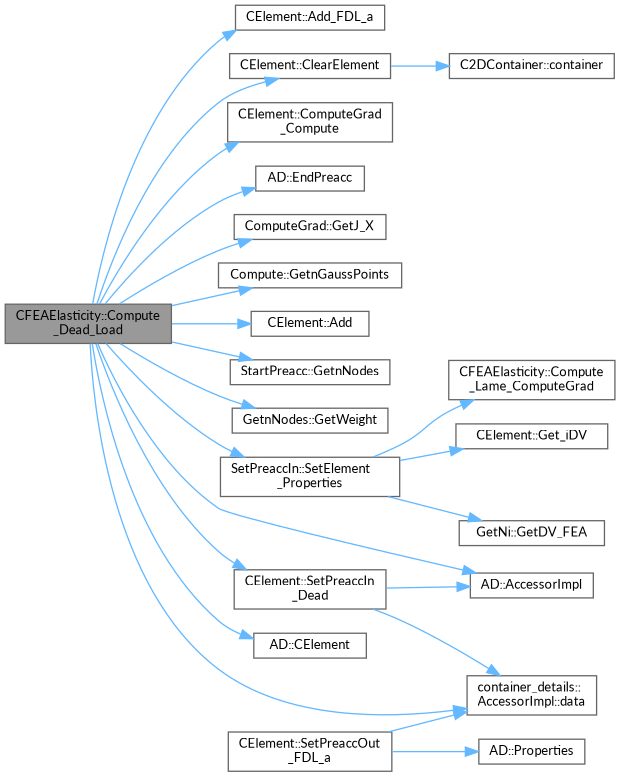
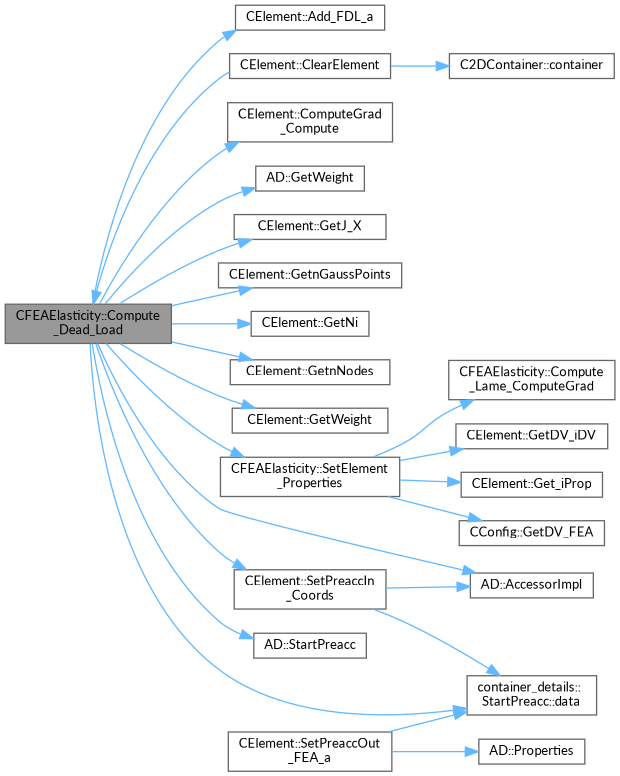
  digraph {
    fontname=Lato
    rankdir=LR
    node [color=grey40 fillcolor=white fontname=Lato fontsize=10 shape=box style=filled]
    edge [color=steelblue1 fontname=Lato fontsize=10 labelfontname=Helvetica labelfontsize=10 style=solid]
    n1 [color=gray40 fillcolor=grey60 fontcolor=black height=0.2 label="CFEAElasticity::Compute\l_Dead_Load" width=0.4]
    n2 [height=0.2 label="CElement::Add_FDL_a" width=0.4]
    n3 [height=0.2 label="CElement::ClearElement" width=0.4]
    n4 [height=0.2 label="CElement::ComputeGrad\l_Compute" width=0.4]
-   n5 [height=0.2 label="AD::EndPreacc" width=0.4]
-   n6 [height=0.2 label="ComputeGrad::GetJ_X" width=0.4]
-   n7 [height=0.2 label="Compute::GetnGaussPoints" width=0.4]
-   n8 [height=0.2 label="CElement::Add" width=0.4]
-   n9 [height=0.2 label="StartPreacc::GetnNodes" width=0.4]
-   n10 [height=0.2 label="GetnNodes::GetWeight" width=0.4]
-   n11 [height=0.2 label="SetPreaccIn::SetElement\l_Properties" width=0.4]
+   n5 [height=0.2 label="AD::GetWeight" width=0.4]
+   n6 [height=0.2 label="CElement::GetJ_X" width=0.4]
+   n7 [height=0.2 label="CElement::GetnGaussPoints" width=0.4]
+   n8 [height=0.2 label="CElement::GetNi" width=0.4]
+   n9 [height=0.2 label="CElement::GetnNodes" width=0.4]
+   n10 [height=0.2 label="CElement::GetWeight" width=0.4]
+   n11 [height=0.2 label="CFEAElasticity::SetElement\l_Properties" width=0.4]
    n12 [height=0.2 label="AD::AccessorImpl" width=0.4]
-   n13 [height=0.2 label="CElement::SetPreaccIn\l_Dead" width=0.4]
-   n14 [height=0.2 label="AD::CElement" width=0.4]
-   n15 [height=0.2 label="container_details::\lAccessorImpl::data" width=0.4]
+   n13 [height=0.2 label="CElement::SetPreaccIn\l_Coords" width=0.4]
+   n14 [height=0.2 label="AD::StartPreacc" width=0.4]
+   n15 [height=0.2 label="container_details::\lStartPreacc::data" width=0.4]
    n16 [height=0.2 label="C2DContainer::container" width=0.4]
    n17 [height=0.2 label="CFEAElasticity::Compute\l_Lame_ComputeGrad" width=0.4]
-   n18 [height=0.2 label="CElement::Get_iDV" width=0.4]
-   n20 [height=0.2 label="GetNi::GetDV_FEA" width=0.4]
-   n21 [height=0.2 label="CElement::SetPreaccOut\l_FDL_a" width=0.4]
+   n18 [height=0.2 label="CElement::GetDV_iDV" width=0.4]
+   n19 [height=0.2 label="CElement::Get_iProp" width=0.4]
+   n20 [height=0.2 label="CConfig::GetDV_FEA" width=0.4]
+   n21 [height=0.2 label="CElement::SetPreaccOut\l_FEA_a" width=0.4]
    n22 [height=0.2 label="AD::Properties" width=0.4]
    n1 -> n2
-   n1 -> n3
+   n3 -> n1
    n1 -> n4
    n1 -> n5
    n1 -> n6
    n1 -> n7
    n1 -> n8
    n1 -> n9
    n1 -> n10
    n1 -> n11
    n1 -> n12
    n1 -> n13
    n1 -> n14
    n1 -> n15
    n3 -> n16
    n11 -> n17
    n11 -> n18
+   n11 -> n19
    n11 -> n20
    n13 -> n12
    n13 -> n15
    n21 -> n15
    n21 -> n22
  }
